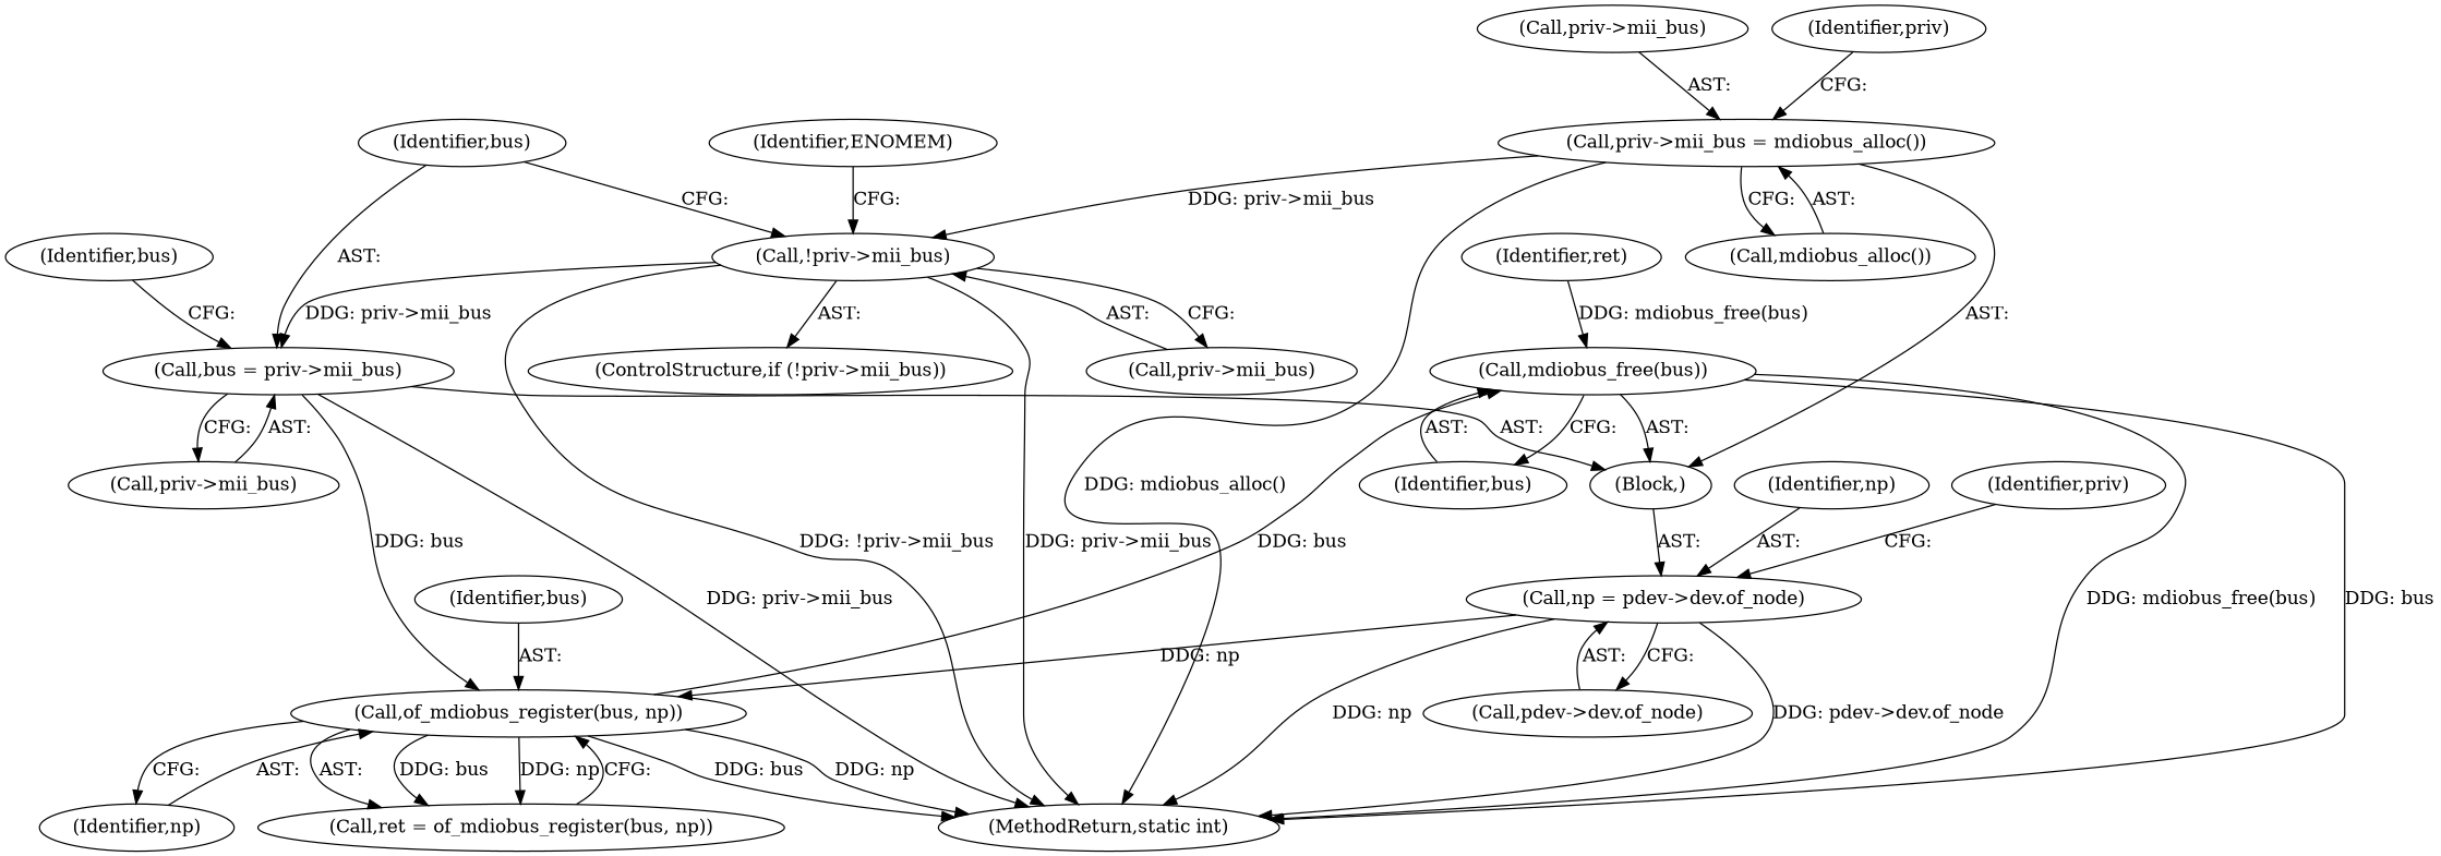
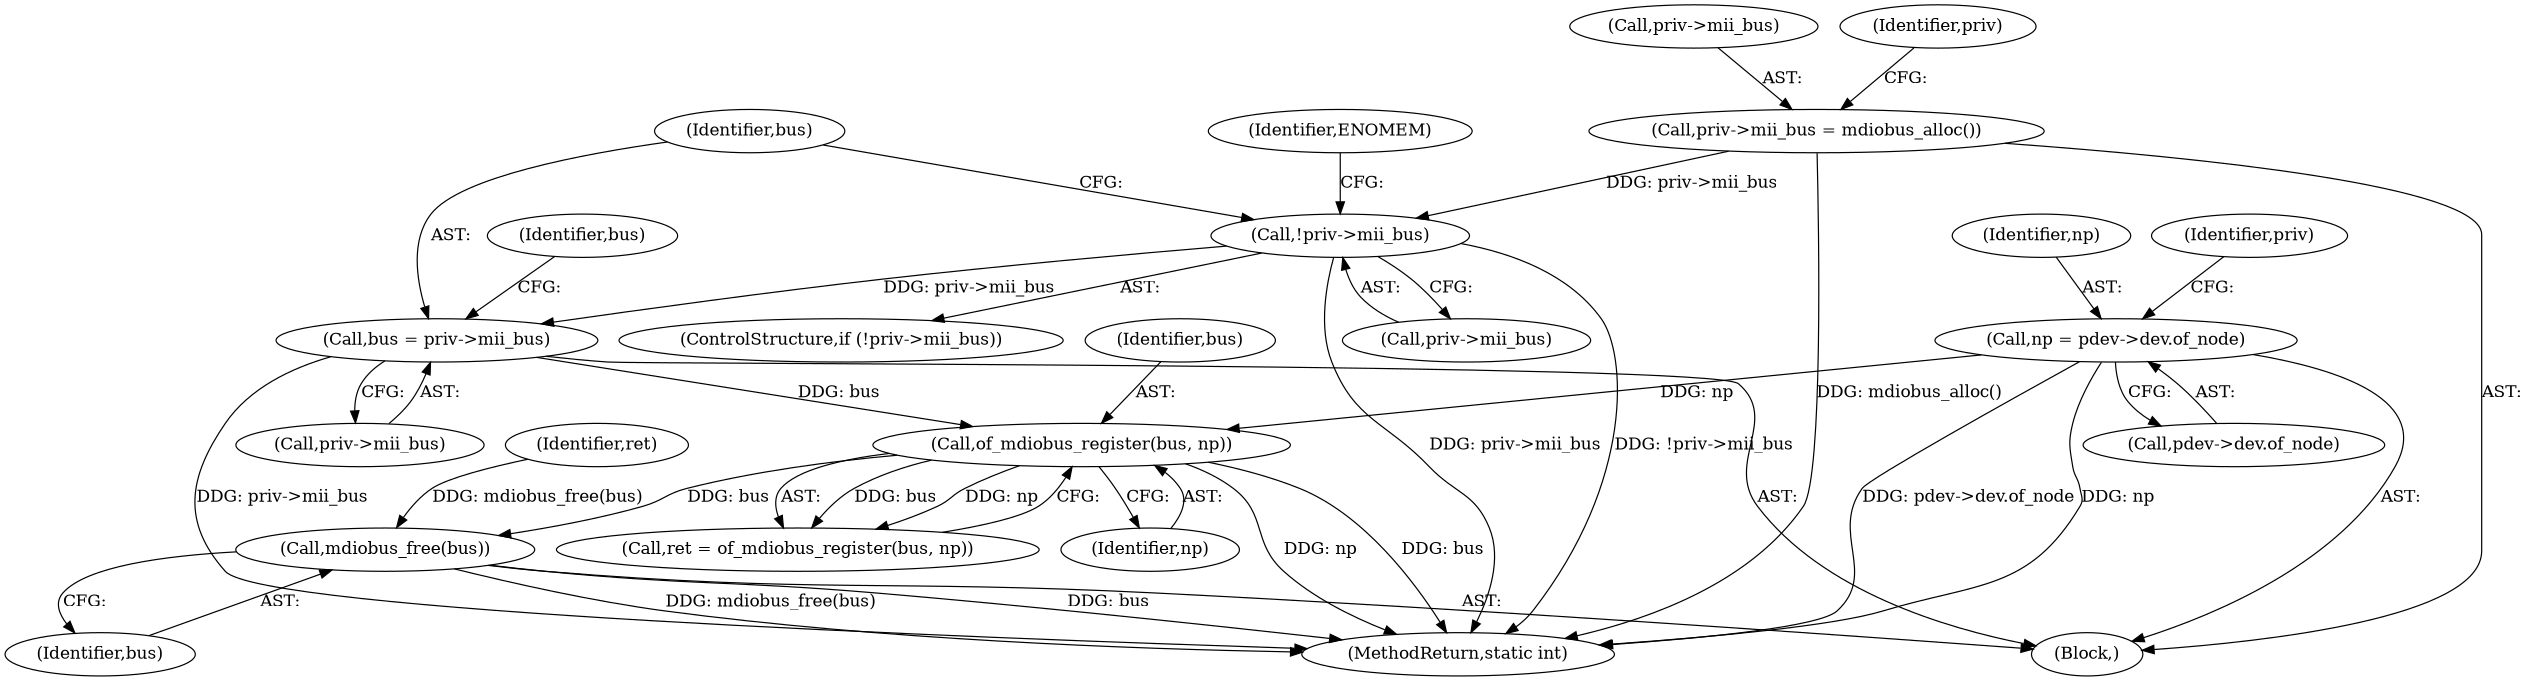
  digraph {
    n1 [label="(Call,mdiobus_free(bus))"]
    n2 [label="(MethodReturn,static int)"]
    n3 [label="(Block,)"]
    n4 [label="(Identifier,bus)"]
    n5 [label="(Call,of_mdiobus_register(bus, np))"]
    n6 [label="(Identifier,np)"]
    n7 [label="(Call,ret = of_mdiobus_register(bus, np))"]
    n8 [label="(Call,bus = priv->mii_bus)"]
    n9 [label="(Call,priv->mii_bus)"]
    n10 [label="(Call,!priv->mii_bus)"]
    n11 [label="(Call,priv->mii_bus)"]
    n12 [label="(ControlStructure,if (!priv->mii_bus))"]
    n13 [label="(Call,priv->mii_bus = mdiobus_alloc())"]
-   n14 [label="(Call,mdiobus_alloc())"]
    n15 [label="(Call,np = pdev->dev.of_node)"]
    n16 [label="(Call,pdev->dev.of_node)"]
    n17 [label="(Identifier,ret)"]
    n18 [label="(Identifier,np)"]
    n19 [label="(Call,priv->mii_bus)"]
    n20 [label="(Identifier,ENOMEM)"]
    n21 [label="(Identifier,priv)"]
    n22 [label="(Identifier,priv)"]
    n23 [label="(Identifier,bus)"]
    n24 [label="(Identifier,bus)"]
    n25 [label="(Identifier,bus)"]
    n1 -> n2 [label="DDG: mdiobus_free(bus)"]
    n1 -> n2 [label="DDG: bus"]
    n1 -> n3 [label="AST: "]
    n1 -> n4 [label="CFG: "]
    n4 -> n1 [label="AST: "]
    n5 -> n1 [label="DDG: bus"]
    n5 -> n2 [label="DDG: bus"]
    n5 -> n2 [label="DDG: np"]
    n5 -> n6 [label="CFG: "]
    n5 -> n7 [label="AST: "]
    n5 -> n7 [label="DDG: bus"]
    n5 -> n7 [label="DDG: np"]
    n6 -> n5 [label="AST: "]
    n7 -> n5 [label="CFG: "]
    n8 -> n2 [label="DDG: priv->mii_bus"]
    n8 -> n3 [label="AST: "]
    n8 -> n5 [label="DDG: bus"]
    n8 -> n9 [label="CFG: "]
    n9 -> n8 [label="AST: "]
    n10 -> n2 [label="DDG: !priv->mii_bus"]
    n10 -> n2 [label="DDG: priv->mii_bus"]
    n10 -> n8 [label="DDG: priv->mii_bus"]
    n10 -> n11 [label="CFG: "]
    n10 -> n12 [label="AST: "]
    n11 -> n10 [label="AST: "]
    n13 -> n2 [label="DDG: mdiobus_alloc()"]
    n13 -> n3 [label="AST: "]
    n13 -> n10 [label="DDG: priv->mii_bus"]
-   n13 -> n14 [label="CFG: "]
-   n14 -> n13 [label="AST: "]
    n15 -> n2 [label="DDG: np"]
    n15 -> n2 [label="DDG: pdev->dev.of_node"]
-   n3 -> n15 [label="AST: "]
+   n15 -> n3 [label="AST: "]
    n15 -> n5 [label="DDG: np"]
    n15 -> n16 [label="CFG: "]
    n16 -> n15 [label="AST: "]
    n17 -> n1 [label="DDG: mdiobus_free(bus)"]
    n18 -> n15 [label="AST: "]
    n19 -> n13 [label="AST: "]
    n20 -> n10 [label="CFG: "]
    n21 -> n13 [label="CFG: "]
    n22 -> n15 [label="CFG: "]
    n23 -> n8 [label="AST: "]
    n23 -> n10 [label="CFG: "]
    n24 -> n5 [label="AST: "]
    n25 -> n8 [label="CFG: "]
  }
